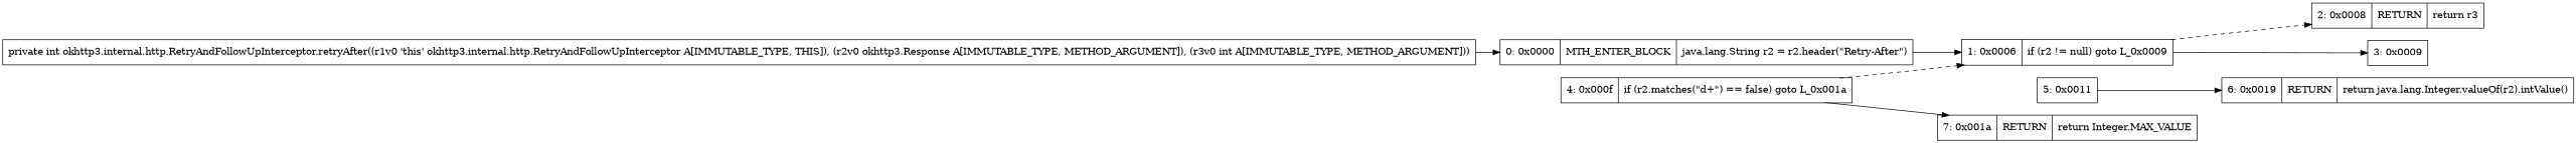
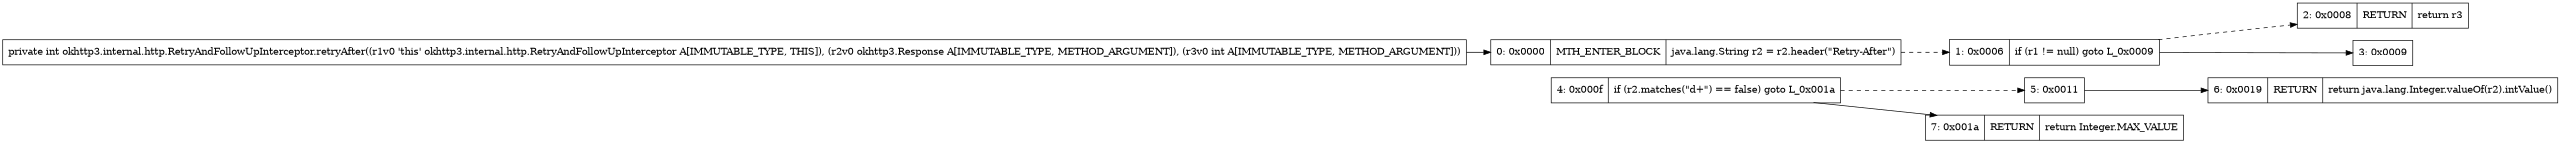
  digraph {
    rankdir=LR
    node [shape=record]
    n1 [label="{0\:\ 0x0000|MTH_ENTER_BLOCK\l|java.lang.String r2 = r2.header(\"Retry\-After\")\l}"]
-   n2 [label="{1\:\ 0x0006|if (r2 != null) goto L_0x0009\l}"]
+   n2 [label="{1\:\ 0x0006|if (r1 != null) goto L_0x0009\l}"]
    n3 [label="{2\:\ 0x0008|RETURN\l|return r3\l}"]
    n4 [label="{3\:\ 0x0009}"]
    n5 [label="{4\:\ 0x000f|if (r2.matches(\"d+\") == false) goto L_0x001a\l}"]
    n6 [label="{5\:\ 0x0011}"]
    n7 [label="{7\:\ 0x001a|RETURN\l|return Integer.MAX_VALUE\l}"]
    n8 [label="{6\:\ 0x0019|RETURN\l|return java.lang.Integer.valueOf(r2).intValue()\l}"]
    n9 [label="{private int okhttp3.internal.http.RetryAndFollowUpInterceptor.retryAfter((r1v0 'this' okhttp3.internal.http.RetryAndFollowUpInterceptor A[IMMUTABLE_TYPE, THIS]), (r2v0 okhttp3.Response A[IMMUTABLE_TYPE, METHOD_ARGUMENT]), (r3v0 int A[IMMUTABLE_TYPE, METHOD_ARGUMENT])) }"]
-   n1 -> n2
+   n1 -> n2 [style=dashed]
    n2 -> n3 [style=dashed]
    n2 -> n4
-   n5 -> n2 [style=dashed]
+   n5 -> n6 [style=dashed]
    n5 -> n7
    n6 -> n8
    n9 -> n1
  }
